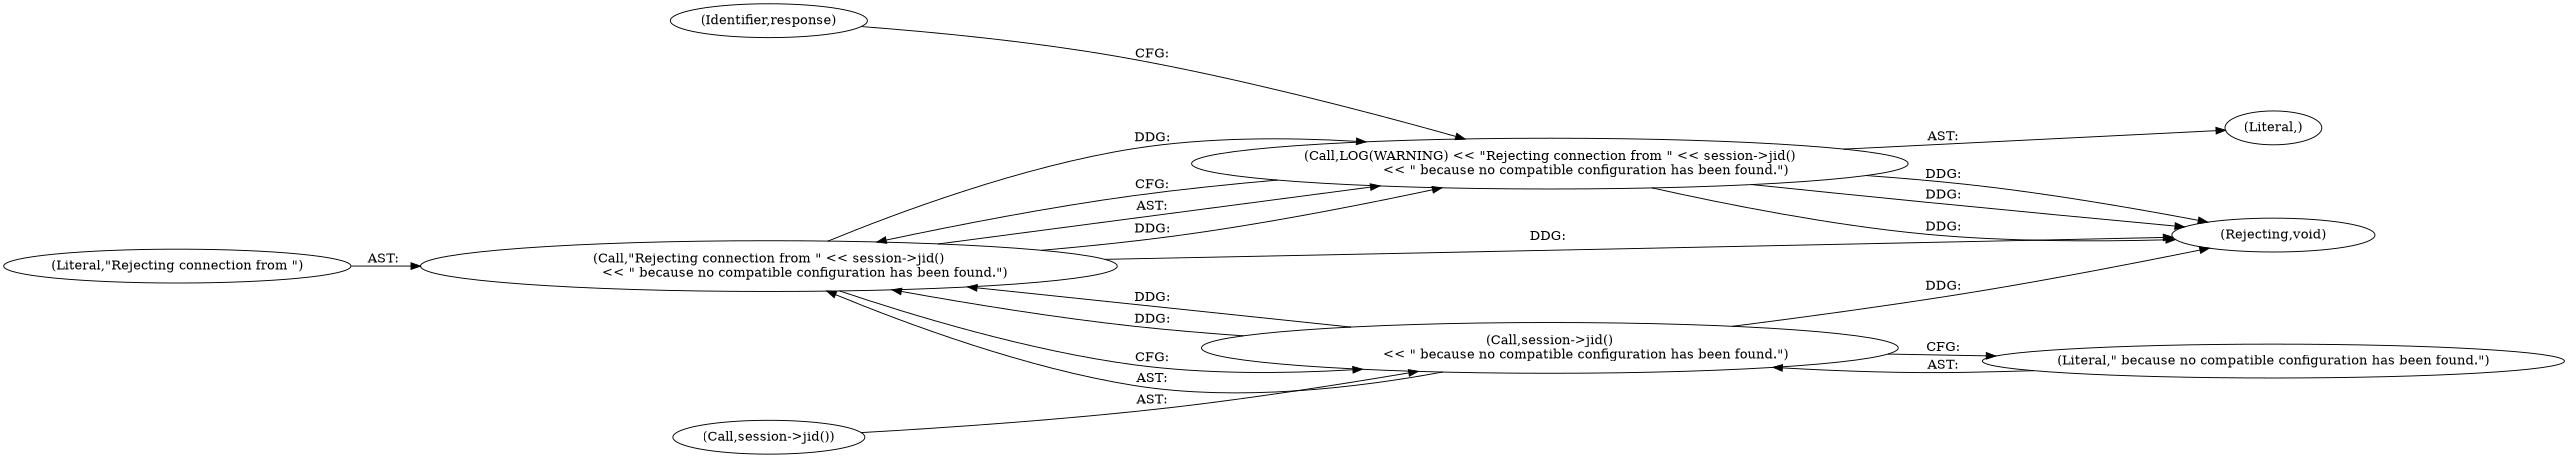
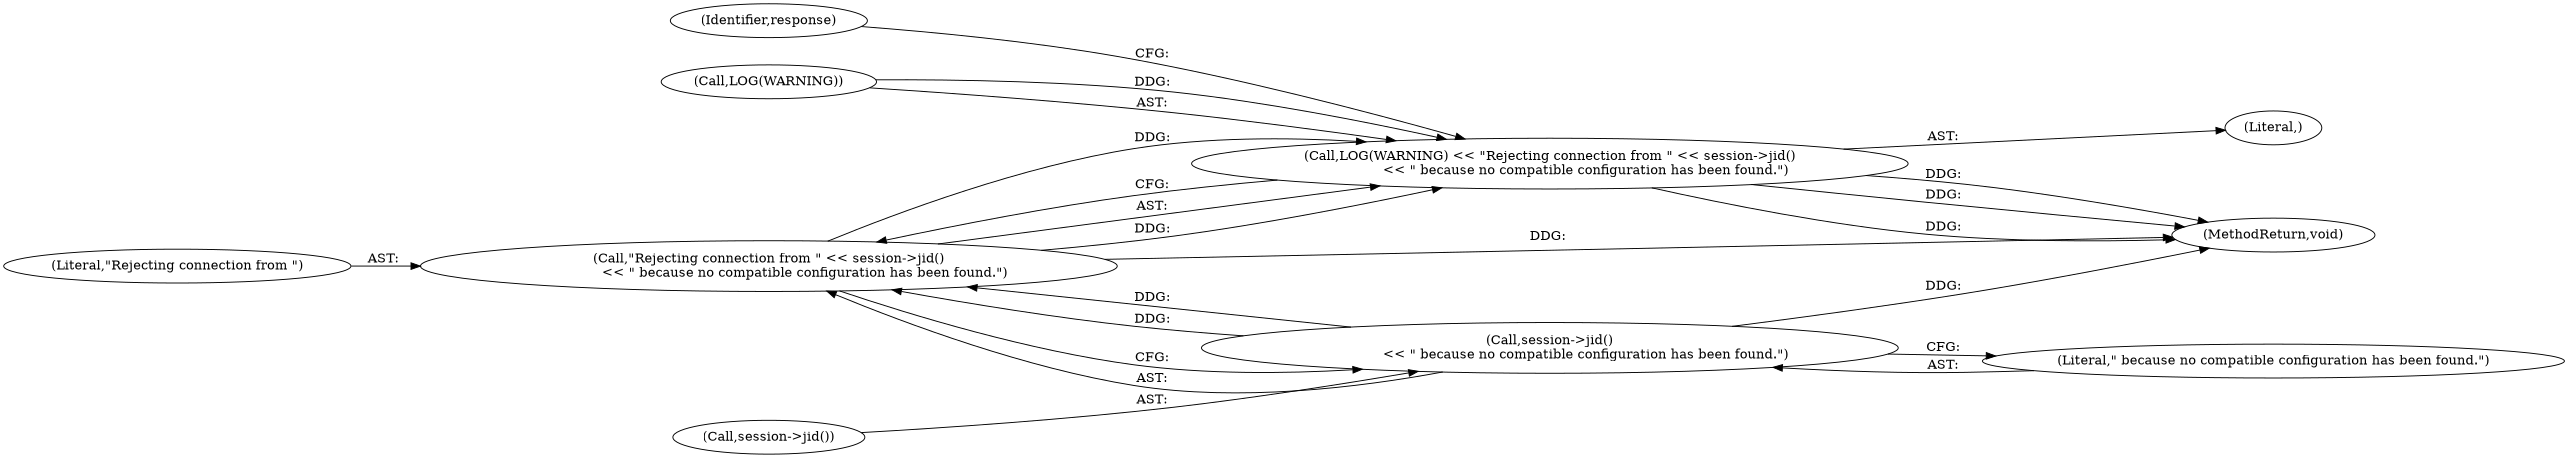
  digraph {
    rankdir=LR
    n1 [label="(Call,\"Rejecting connection from \" << session->jid()\n                 << \" because no compatible configuration has been found.\")"]
    n2 [label="(Call,session->jid()\n                 << \" because no compatible configuration has been found.\")"]
    n3 [label="(Call,LOG(WARNING) << \"Rejecting connection from \" << session->jid()\n                 << \" because no compatible configuration has been found.\")"]
-   n4 [label="(Rejecting,void)"]
+   n4 [label="(MethodReturn,void)"]
    n5 [label="(Literal,\" because no compatible configuration has been found.\")"]
    n6 [label="(Literal,)"]
+   n7 [label="(Call,LOG(WARNING))"]
    n8 [label="(Literal,\"Rejecting connection from \")"]
    n9 [label="(Call,session->jid())"]
    n10 [label="(Identifier,response)"]
    n1 -> n2 [label="CFG: "]
    n1 -> n3 [label="AST: "]
    n1 -> n3 [label="DDG: "]
    n1 -> n3 [label="DDG: "]
    n1 -> n4 [label="DDG: "]
    n2 -> n1 [label="AST: "]
    n2 -> n1 [label="DDG: "]
    n2 -> n1 [label="DDG: "]
    n2 -> n4 [label="DDG: "]
    n2 -> n5 [label="CFG: "]
    n3 -> n1 [label="CFG: "]
    n3 -> n4 [label="DDG: "]
    n3 -> n4 [label="DDG: "]
    n3 -> n4 [label="DDG: "]
    n3 -> n6 [label="AST: "]
    n5 -> n2 [label="AST: "]
+   n7 -> n3 [label="AST: "]
+   n7 -> n3 [label="DDG: "]
    n8 -> n1 [label="AST: "]
    n9 -> n2 [label="AST: "]
    n10 -> n3 [label="CFG: "]
  }
